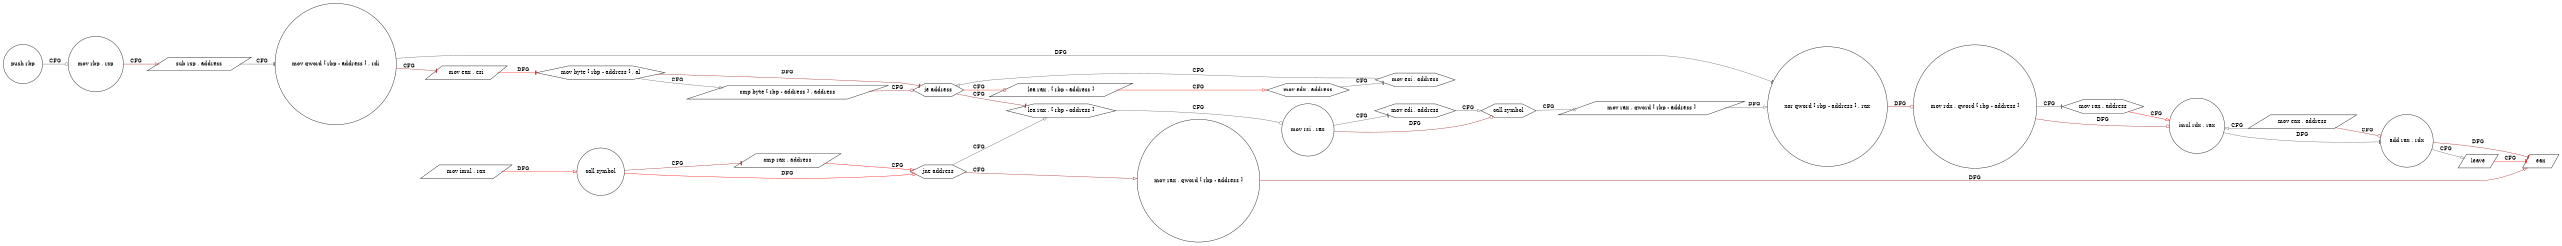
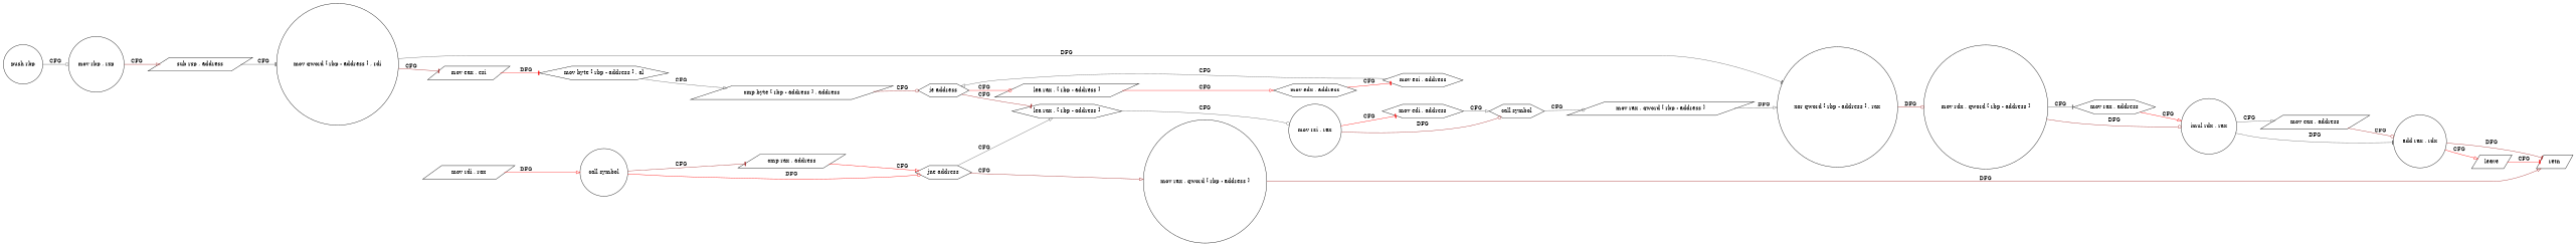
  digraph {
    rankdir=LR
    node [shape=circle]
    edge [arrowhead=onormal color=gray40]
    n1 [label="push rbp"]
    n2 [label="mov rbp , rsp"]
    n3 [label="sub rsp , address" shape=parallelogram]
    n4 [label="mov qword [ rbp - address ] , rdi"]
    n5 [label="mov eax , esi" shape=parallelogram]
    n6 [label="xor qword [ rbp - address ] , rax"]
    n7 [label="mov byte [ rbp - address ] , al" shape=hexagon]
    n8 [label="mov rdx , qword [ rbp - address ]"]
    n9 [label="cmp byte [ rbp - address ] , address" shape=parallelogram]
    n10 [label="je address" shape=hexagon]
    n11 [label="lea rax , [ rbp - address ]" shape=hexagon]
    n12 [label="lea rax , [ rbp - address ]" shape=parallelogram]
    n13 [label="mov rsi , rax"]
    n14 [label="mov edx , address" shape=hexagon]
    n15 [label="mov edi , address" shape=hexagon]
    n16 [label="call symbol" shape=hexagon]
    n17 [label="mov esi , address" shape=hexagon]
    n18 [label="mov rax , qword [ rbp - address ]" shape=parallelogram]
    n19 [label="mov rax , address" shape=hexagon]
    n20 [label="imul rdx , rax"]
    n21 [label="mov eax , address" shape=parallelogram]
    n22 [label="add rax , rdx"]
    n23 [label=leave shape=parallelogram]
-   n24 [label=eax shape=parallelogram]
-   n25 [label="mov imul , rax" shape=parallelogram]
+   n24 [label=retn shape=parallelogram]
+   n25 [label="mov rdi , rax" shape=parallelogram]
    n26 [label="call symbol"]
    n27 [label="cmp rax , address" shape=parallelogram]
    n28 [label="jne address" shape=hexagon]
    n29 [label="mov rax , qword [ rbp - address ]"]
    n1 -> n2 [arrowhead=odot label=CFG]
    n2 -> n3 [color=brown label=CFG]
    n3 -> n4 [arrowhead=tee label=CFG]
    n4 -> n5 [arrowhead=tee color=brown label=CFG]
    n4 -> n6 [arrowhead=tee label=DFG]
    n5 -> n7 [arrowhead=tee color=red label=DFG]
    n6 -> n8 [arrowhead=odot color=brown label=DFG]
    n7 -> n9 [label=CFG]
-   n7 -> n10 [arrowhead=tee color=brown label=DFG]
    n8 -> n19 [arrowhead=tee label=CFG]
    n8 -> n20 [arrowhead=odot color=brown label=DFG]
    n9 -> n10 [arrowhead=odot color=brown label=CFG]
    n10 -> n11 [arrowhead=tee color=brown label=CFG]
    n10 -> n12 [arrowhead=odot color=red label=CFG]
    n11 -> n13 [arrowhead=odot label=CFG]
    n12 -> n14 [color=red label=CFG]
-   n13 -> n15 [arrowhead=tee label=CFG]
+   n13 -> n15 [arrowhead=tee color=red label=CFG]
    n13 -> n16 [arrowhead=odot color=brown label=DFG]
-   n14 -> n17 [arrowhead=tee label=CFG]
+   n14 -> n17 [arrowhead=tee color=red label=CFG]
    n15 -> n16 [label=CFG]
    n16 -> n18 [arrowhead=odot label=CFG]
    n17 -> n10 [label=CFG]
    n18 -> n6 [label=DFG]
    n19 -> n20 [color=red label=CFG]
-   n21 -> n20 [label=CFG]
+   n20 -> n21 [label=CFG]
    n20 -> n22 [arrowhead=tee label=DFG]
    n21 -> n22 [arrowhead=odot color=brown label=CFG]
-   n22 -> n23 [label=CFG]
+   n22 -> n23 [color=red label=CFG]
    n22 -> n24 [arrowhead=tee color=brown label=DFG]
    n23 -> n24 [arrowhead=tee color=red label=CFG]
    n25 -> n26 [color=red label=DFG]
    n26 -> n27 [arrowhead=tee color=brown label=CFG]
    n26 -> n28 [arrowhead=odot color=red label=DFG]
    n27 -> n28 [color=red label=CFG]
    n28 -> n11 [label=CFG]
    n28 -> n29 [color=brown label=CFG]
    n29 -> n24 [color=brown label=DFG]
  }
